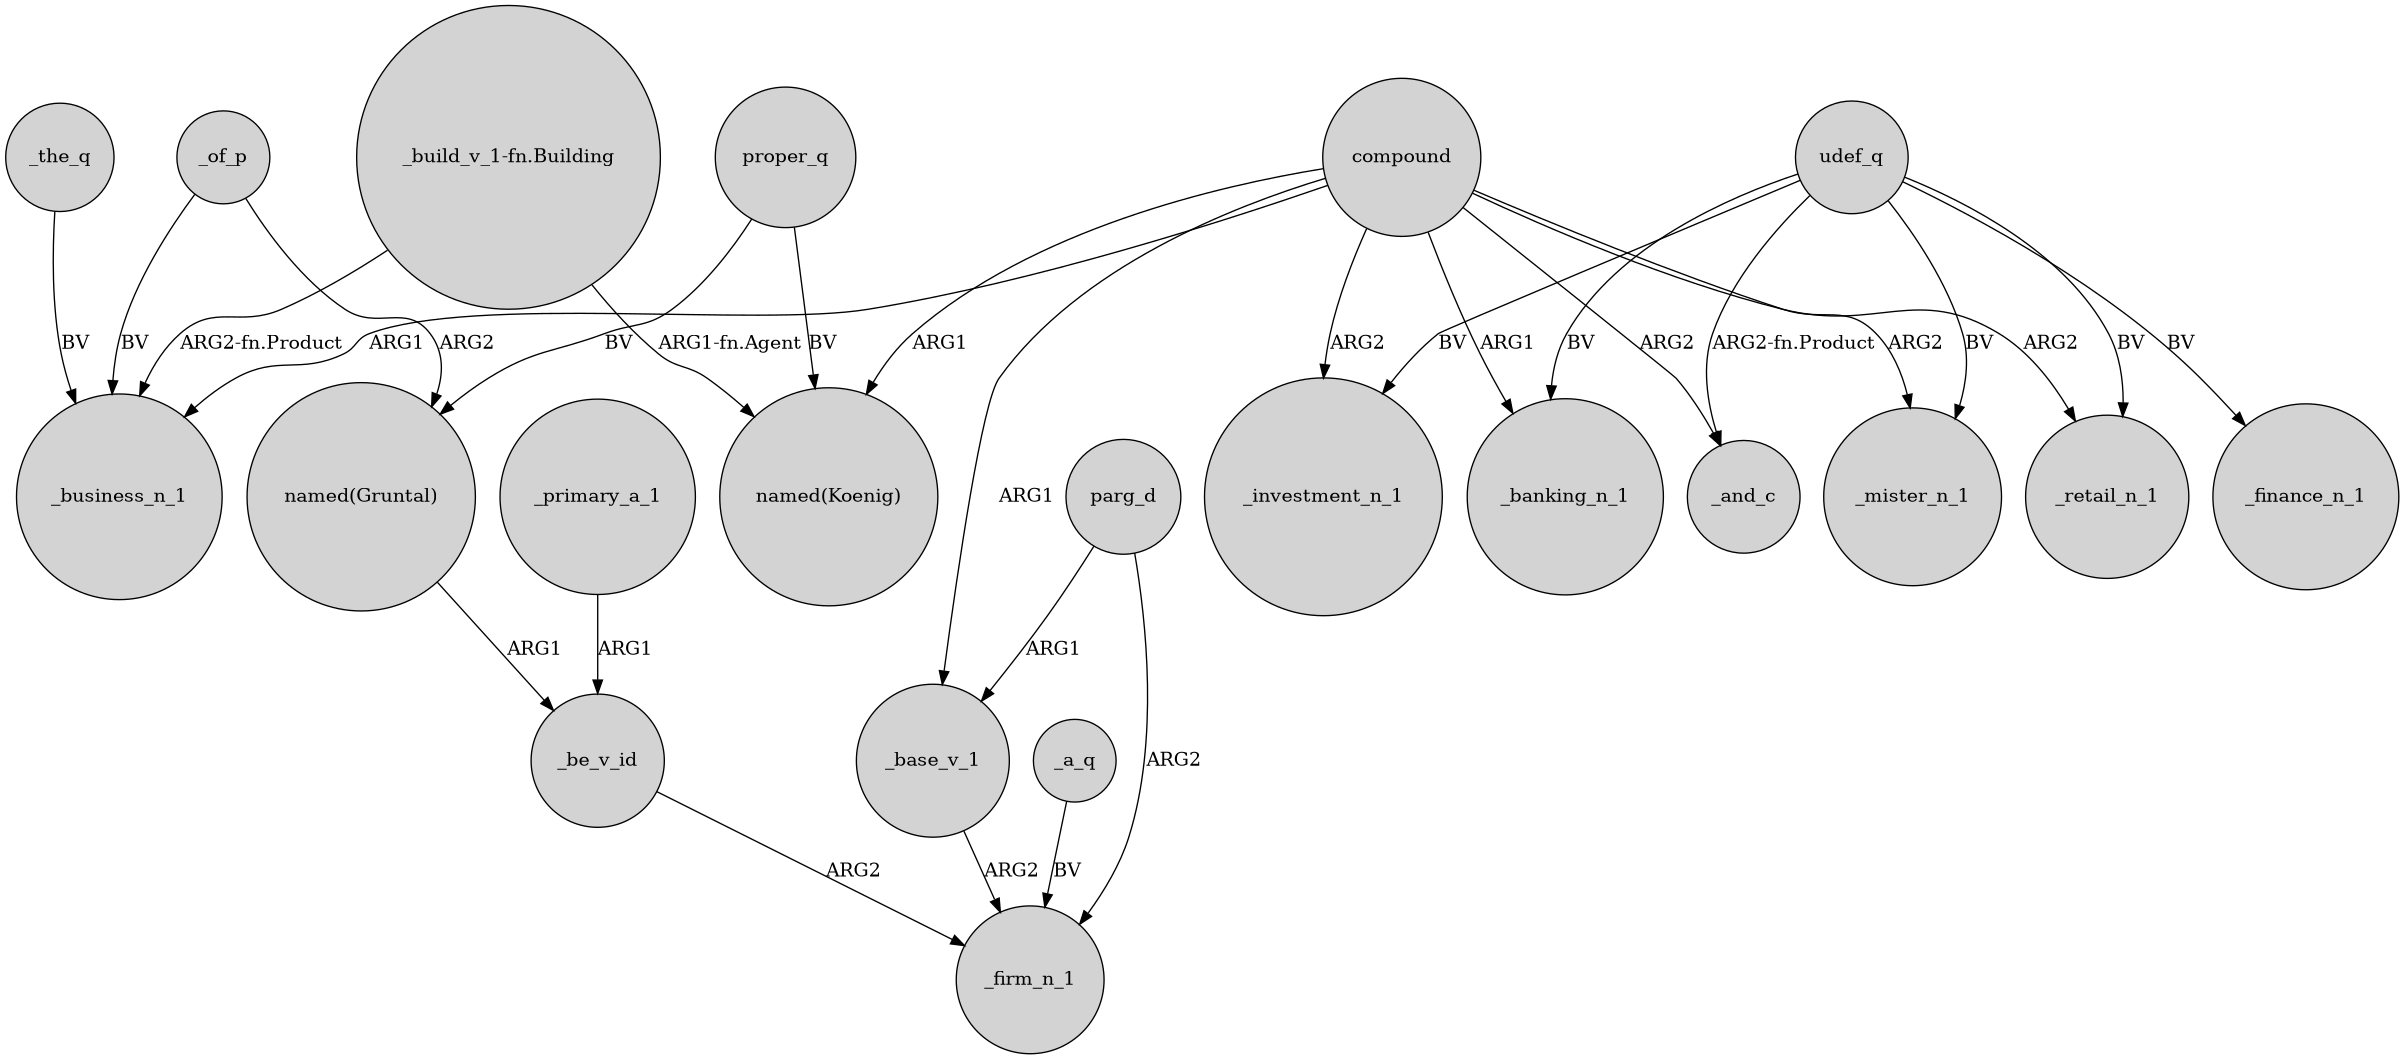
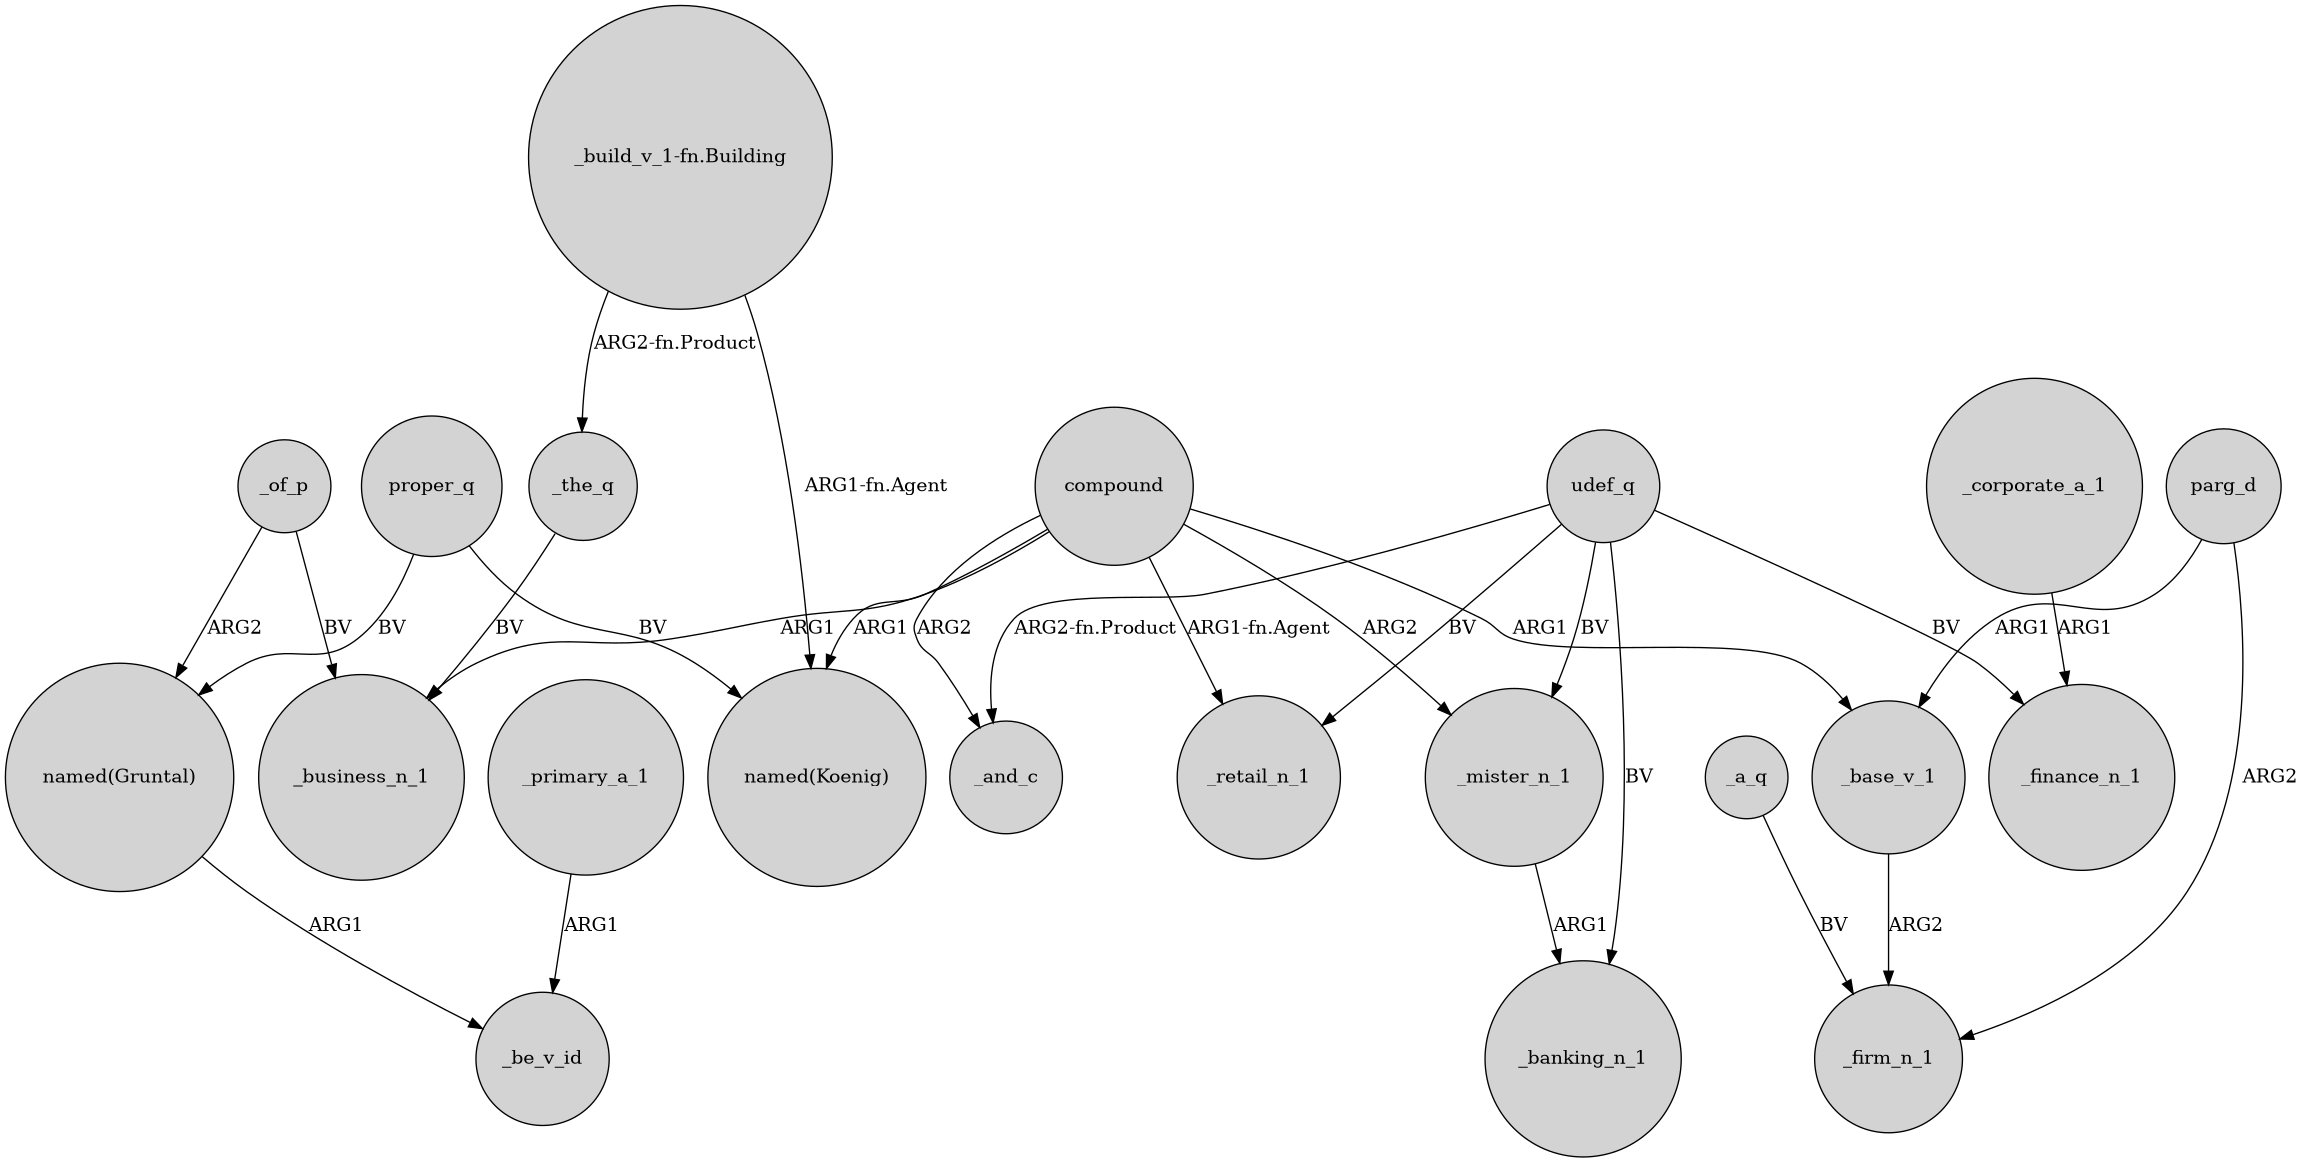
  digraph {
    node [shape=circle style=filled]
    _the_q
    _business_n_1
    "_build_v_1-fn.Building"
    "named(Koenig)"
    proper_q
    "named(Gruntal)"
    _be_v_id
    udef_q
    _finance_n_1
    _mister_n_1
    _retail_n_1
-   _investment_n_1
    _and_c
    _banking_n_1
    compound
    _base_v_1
    _firm_n_1
    _a_q
    _primary_a_1
    _of_p
    parg_d
+   _corporate_a_1
    _the_q -> _business_n_1 [label=BV]
-   "_build_v_1-fn.Building" -> _business_n_1 [label="ARG2-fn.Product"]
+   "_build_v_1-fn.Building" -> _the_q [label="ARG2-fn.Product"]
    "_build_v_1-fn.Building" -> "named(Koenig)" [label="ARG1-fn.Agent"]
    proper_q -> "named(Koenig)" [label=BV]
    proper_q -> "named(Gruntal)" [label=BV]
    "named(Gruntal)" -> _be_v_id [label=ARG1]
-   _be_v_id -> _firm_n_1 [label=ARG2]
    udef_q -> _finance_n_1 [label=BV]
    udef_q -> _mister_n_1 [label=BV]
    udef_q -> _retail_n_1 [label=BV]
-   udef_q -> _investment_n_1 [label=BV]
    udef_q -> _and_c [label="ARG2-fn.Product"]
    udef_q -> _banking_n_1 [label=BV]
    compound -> _business_n_1 [label=ARG1]
    compound -> "named(Koenig)" [label=ARG1]
    compound -> _mister_n_1 [label=ARG2]
-   compound -> _retail_n_1 [label=ARG2]
-   compound -> _investment_n_1 [label=ARG2]
+   compound -> _retail_n_1 [label="ARG1-fn.Agent"]
    compound -> _and_c [label=ARG2]
-   compound -> _banking_n_1 [label=ARG1]
+   _mister_n_1 -> _banking_n_1 [label=ARG1]
    compound -> _base_v_1 [label=ARG1]
    _base_v_1 -> _firm_n_1 [label=ARG2]
    _a_q -> _firm_n_1 [label=BV]
    _primary_a_1 -> _be_v_id [label=ARG1]
    _of_p -> _business_n_1 [label=BV]
    _of_p -> "named(Gruntal)" [label=ARG2]
    parg_d -> _base_v_1 [label=ARG1]
    parg_d -> _firm_n_1 [label=ARG2]
+   _corporate_a_1 -> _finance_n_1 [label=ARG1]
  }
